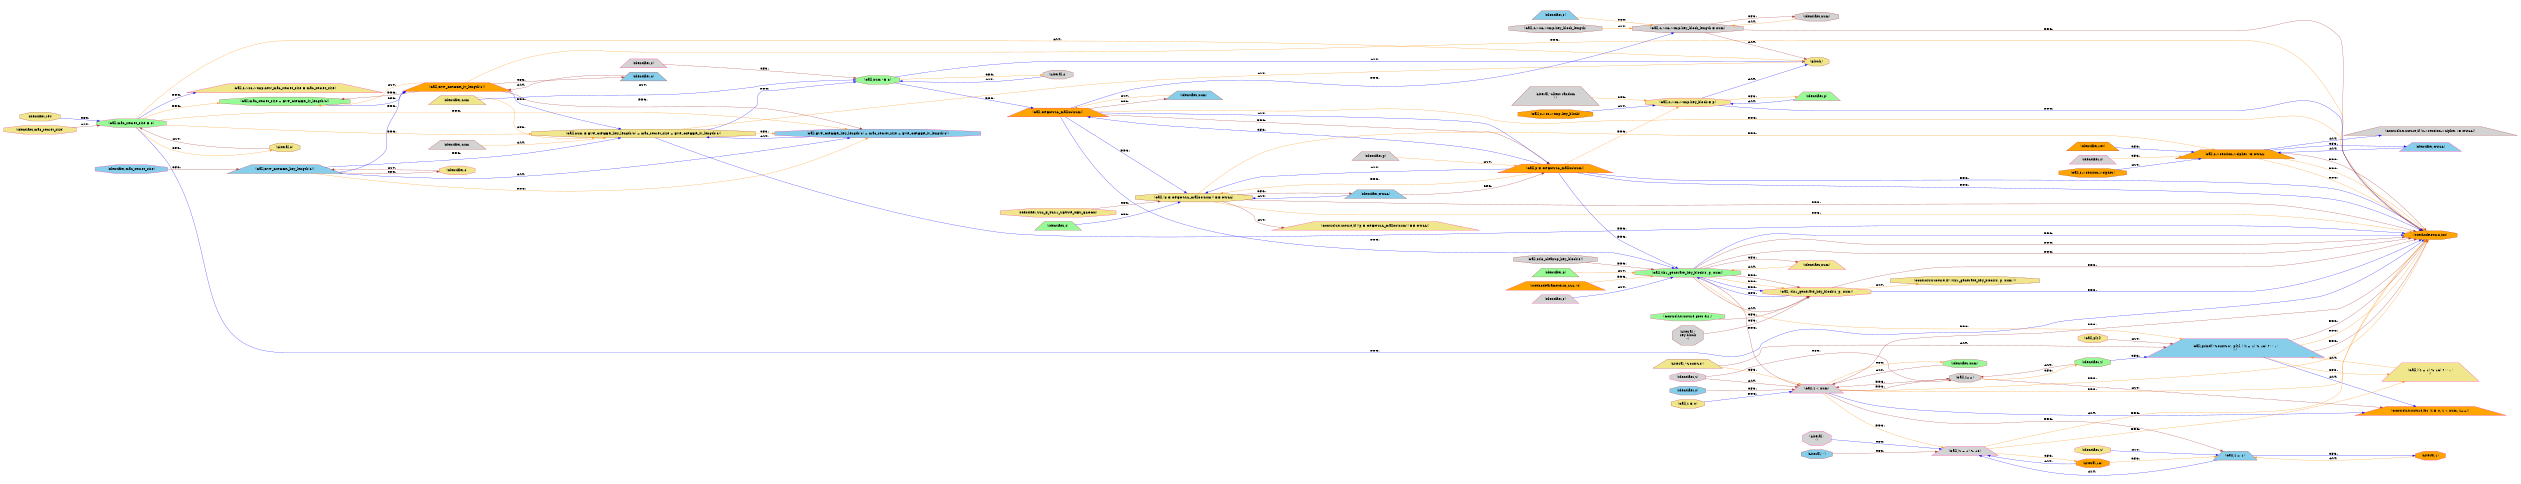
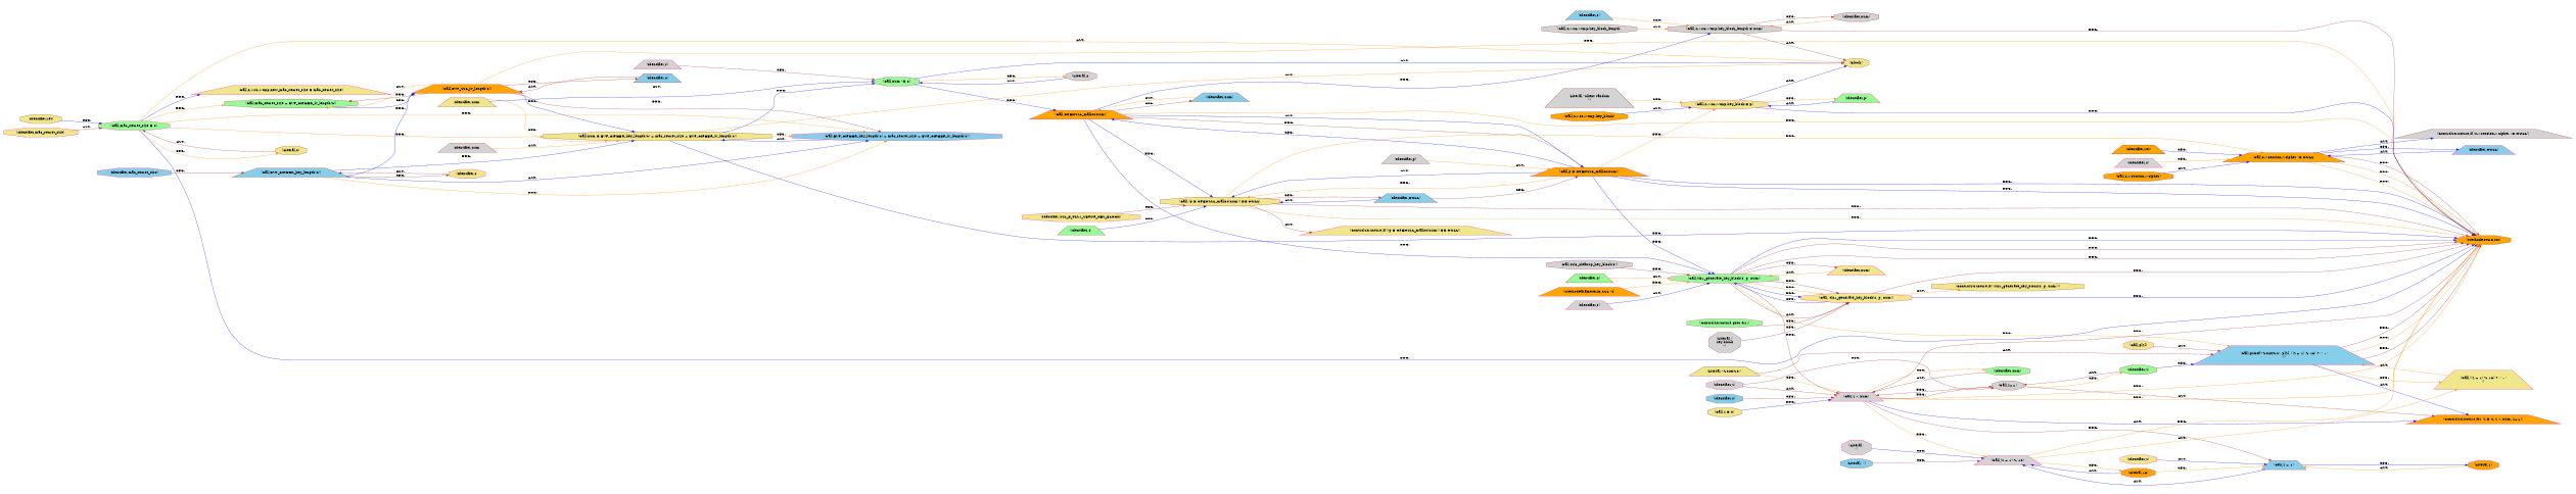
  digraph {
    rankdir=LR
    node [color=brown fillcolor=khaki shape=octagon style=filled]
    edge [color=blue]
    n1 [label="(Call,num = EVP_CIPHER_key_length(c) + mac_secret_size + EVP_CIPHER_iv_length(c))"]
    n2 [fillcolor=palegreen label="(Call,num *= 2)"]
    n3 [fillcolor=orange label="(MethodReturn,int)"]
    n4 [color=deeppink fillcolor=skyblue label="(Call,EVP_CIPHER_key_length(c) + mac_secret_size + EVP_CIPHER_iv_length(c))"]
    n5 [label="(Block,)"]
    n6 [color=deeppink fillcolor=orange label="(Call,OPENSSL_malloc(num))" shape=trapezium]
    n7 [fillcolor=lightgrey label="(Literal,2)"]
    n8 [fillcolor=skyblue label="(Call,EVP_CIPHER_key_length(c))" shape=trapezium]
-   n9 [color=deeppink fillcolor=orange label="(Call,EVP_CIPHER_iv_length(c))" shape=trapezium]
+   n9 [color=deeppink fillcolor=orange label="(Call,EVP_SSL_iv_length(c))" shape=trapezium]
    n10 [color=deeppink label="(Identifier,c)"]
    n11 [fillcolor=palegreen label="(Call,mac_secret_size + EVP_CIPHER_iv_length(c))"]
    n12 [fillcolor=skyblue label="(Identifier,c)" shape=trapezium]
    n13 [color=deeppink fillcolor=palegreen label="(Call,mac_secret_size = 0)"]
    n14 [label="(Literal,0)"]
    n15 [color=deeppink label="(Call,s->s3->tmp.new_mac_secret_size = mac_secret_size)" shape=trapezium]
    n16 [label="(Call,(p = OPENSSL_malloc(num)) == NULL)"]
    n17 [color=deeppink fillcolor=orange label="(Call,p = OPENSSL_malloc(num))" shape=trapezium]
    n18 [color=deeppink fillcolor=palegreen label="(Call,tls1_generate_key_block(s, p, num))"]
    n19 [fillcolor=lightgrey label="(Call,s->s3->tmp.key_block_length = num)"]
    n20 [fillcolor=skyblue label="(Identifier,num)" shape=trapezium]
    n21 [fillcolor=orange label="(Call,s->session->cipher != NULL)" shape=trapezium]
    n22 [fillcolor=skyblue label="(Identifier,NULL)" shape=trapezium]
    n23 [color=deeppink label="(ControlStructure,if ((p = OPENSSL_malloc(num)) == NULL))" shape=trapezium]
    n24 [color=deeppink label="(Call,s->s3->tmp.key_block = p)"]
    n25 [color=deeppink label="(Call,!tls1_generate_key_block(s, p, num))"]
    n26 [color=deeppink fillcolor=lightgrey label="(Call,z < num)" shape=trapezium]
    n27 [color=deeppink fillcolor=skyblue label="(Call,printf(\"%02X%c\", p[z], ((z + 1) % 16) ? ' ' : '\n'))" shape=trapezium]
    n28 [color=deeppink label="(Identifier,num)" shape=trapezium]
    n29 [fillcolor=lightgrey label="(Identifier,num)"]
    n30 [fillcolor=lightgrey label="(ControlStructure,if (s->session->cipher != NULL))" shape=trapezium]
    n31 [color=deeppink fillcolor=skyblue label="(Identifier,NULL)" shape=trapezium]
    n32 [color=deeppink fillcolor=palegreen label="(Identifier,p)" shape=trapezium]
    n33 [label="(ControlStructure,if (!tls1_generate_key_block(s, p, num)))"]
    n34 [fillcolor=lightgrey label="(Call,z++)"]
    n35 [color=deeppink fillcolor=lightgrey label="(Call,(z + 1) % 16)" shape=trapezium]
    n36 [fillcolor=skyblue label="(Call,z + 1)" shape=trapezium]
    n37 [color=deeppink fillcolor=palegreen label="(Identifier,num)"]
    n38 [color=deeppink fillcolor=orange label="(ControlStructure,for (z = 0; z < num; z++))" shape=trapezium]
    n39 [color=deeppink label="(Call,((z + 1) % 16) ? ' ' : '\n')" shape=trapezium]
    n40 [fillcolor=palegreen label="(Identifier,z)"]
    n41 [color=deeppink fillcolor=orange label="(Literal,16)"]
    n42 [color=deeppink fillcolor=orange label="(Literal,1)"]
    n43 [color=deeppink fillcolor=lightgrey label="(Identifier,s)" shape=trapezium]
    n44 [fillcolor=lightgrey label="(Call,ssl3_cleanup_key_block(s))"]
    n45 [label="(Identifier,num)" shape=trapezium]
    n46 [fillcolor=skyblue label="(Literal,' ')"]
    n47 [label="(Identifier,ret)"]
    n48 [color=deeppink label="(Identifier,SSL_F_TLS1_SETUP_KEY_BLOCK)"]
    n49 [color=deeppink fillcolor=lightgrey label="(Identifier,s)" shape=trapezium]
    n50 [label="(Call,z = 0)"]
    n51 [color=deeppink fillcolor=lightgrey label="(Literal,'\n')"]
    n52 [color=deeppink fillcolor=skyblue label="(Identifier,mac_secret_size)"]
    n53 [color=deeppink fillcolor=palegreen label="(ControlStructure,goto err;)"]
    n54 [fillcolor=lightgrey label="(Literal,\"\nkey block\n\")"]
    n55 [color=deeppink fillcolor=lightgrey label="(Identifier,z)"]
    n56 [color=deeppink label="(Identifier,mac_secret_size)"]
    n57 [fillcolor=skyblue label="(Identifier,s)" shape=trapezium]
    n58 [fillcolor=lightgrey label="(Identifier,p)" shape=trapezium]
    n59 [fillcolor=lightgrey label="(Literal,\"client random\n\")" shape=trapezium]
    n60 [fillcolor=orange label="(Call,s->session->cipher)"]
    n61 [label="(Literal,\"%02X%c\")" shape=trapezium]
    n62 [fillcolor=orange label="(Identifier,ret)" shape=trapezium]
    n63 [fillcolor=palegreen label="(Identifier,p)" shape=trapezium]
    n64 [fillcolor=lightgrey label="(Call,s->s3->tmp.key_block_length)"]
    n65 [color=deeppink fillcolor=orange label="(MethodParameterIn,SSL *s)" shape=trapezium]
    n66 [color=deeppink label="(Identifier,z)"]
    n67 [color=deeppink label="(Call,p[z])"]
    n68 [fillcolor=orange label="(Call,s->s3->tmp.key_block)"]
    n69 [color=deeppink fillcolor=lightgrey label="(Identifier,s)" shape=trapezium]
    n70 [fillcolor=skyblue label="(Identifier,s)"]
    n71 [fillcolor=palegreen label="(Identifier,s)" shape=trapezium]
    n72 [fillcolor=lightgrey label="(Identifier,num)" shape=trapezium]
    n1 -> n2 [label="DDG: "]
    n1 -> n3 [label="DDG: "]
    n1 -> n4 [color=darkorange label="CFG: "]
    n1 -> n5 [color=darkorange label="AST: "]
    n2 -> n5 [label="AST: "]
    n2 -> n6 [label="DDG: "]
    n2 -> n7 [color=darkorange label="CFG: "]
    n4 -> n1 [label="AST: "]
    n6 -> n3 [color=darkorange label="DDG: "]
    n6 -> n16 [label="DDG: "]
    n6 -> n17 [label="AST: "]
    n6 -> n17 [color=brown label="DDG: "]
    n6 -> n18 [label="DDG: "]
    n6 -> n19 [label="DDG: "]
    n6 -> n20 [color=brown label="CFG: "]
    n7 -> n2 [label="AST: "]
    n8 -> n1 [label="DDG: "]
    n8 -> n4 [label="AST: "]
    n8 -> n4 [color=darkorange label="DDG: "]
    n8 -> n9 [label="DDG: "]
    n8 -> n10 [color=brown label="CFG: "]
    n9 -> n1 [label="DDG: "]
    n9 -> n3 [color=darkorange label="DDG: "]
    n9 -> n4 [color=brown label="DDG: "]
    n9 -> n11 [color=darkorange label="AST: "]
    n9 -> n11 [color=brown label="DDG: "]
    n9 -> n12 [color=brown label="CFG: "]
    n10 -> n8 [color=brown label="AST: "]
    n11 -> n9 [label="CFG: "]
    n12 -> n9 [color=brown label="AST: "]
    n13 -> n1 [color=darkorange label="DDG: "]
    n13 -> n3 [label="DDG: "]
    n13 -> n4 [color=darkorange label="DDG: "]
    n13 -> n5 [color=darkorange label="AST: "]
    n13 -> n11 [color=darkorange label="DDG: "]
    n13 -> n14 [color=darkorange label="CFG: "]
    n13 -> n15 [label="DDG: "]
    n14 -> n13 [color=brown label="AST: "]
    n16 -> n3 [color=darkorange label="DDG: "]
    n16 -> n3 [color=brown label="DDG: "]
    n16 -> n21 [color=darkorange label="DDG: "]
    n16 -> n22 [color=brown label="CFG: "]
    n16 -> n23 [color=brown label="AST: "]
    n17 -> n3 [label="DDG: "]
    n17 -> n3 [label="DDG: "]
    n17 -> n6 [label="CFG: "]
    n17 -> n16 [label="AST: "]
    n17 -> n16 [color=darkorange label="DDG: "]
    n17 -> n18 [label="DDG: "]
    n17 -> n24 [color=darkorange label="DDG: "]
    n18 -> n3 [label="DDG: "]
    n18 -> n3 [color=brown label="DDG: "]
    n18 -> n3 [color=brown label="DDG: "]
    n18 -> n25 [color=brown label="AST: "]
    n18 -> n25 [color=brown label="DDG: "]
    n18 -> n25 [color=darkorange label="DDG: "]
    n18 -> n25 [label="DDG: "]
    n18 -> n26 [color=brown label="DDG: "]
    n18 -> n27 [color=darkorange label="DDG: "]
    n18 -> n28 [color=brown label="CFG: "]
    n19 -> n3 [color=brown label="DDG: "]
    n19 -> n5 [color=brown label="AST: "]
    n19 -> n29 [color=brown label="CFG: "]
    n20 -> n6 [color=darkorange label="AST: "]
    n21 -> n3 [color=brown label="DDG: "]
    n21 -> n3 [color=darkorange label="DDG: "]
    n21 -> n3 [color=darkorange label="DDG: "]
    n21 -> n30 [label="AST: "]
    n21 -> n31 [label="CFG: "]
    n22 -> n16 [label="AST: "]
    n22 -> n17 [color=brown label="CFG: "]
    n24 -> n3 [label="DDG: "]
    n24 -> n5 [label="AST: "]
    n24 -> n32 [color=darkorange label="CFG: "]
    n25 -> n3 [color=brown label="DDG: "]
    n25 -> n3 [label="DDG: "]
    n25 -> n18 [label="CFG: "]
    n25 -> n33 [color=darkorange label="AST: "]
    n26 -> n3 [color=brown label="DDG: "]
    n26 -> n3 [color=darkorange label="DDG: "]
    n26 -> n3 [color=darkorange label="DDG: "]
    n26 -> n34 [color=brown label="DDG: "]
    n26 -> n35 [color=darkorange label="DDG: "]
    n26 -> n36 [color=brown label="DDG: "]
    n26 -> n37 [color=darkorange label="CFG: "]
    n26 -> n38 [label="AST: "]
    n27 -> n3 [color=brown label="DDG: "]
    n27 -> n3 [color=brown label="DDG: "]
    n27 -> n3 [color=darkorange label="DDG: "]
    n27 -> n38 [label="AST: "]
    n27 -> n39 [color=darkorange label="CFG: "]
    n28 -> n18 [color=darkorange label="AST: "]
    n29 -> n19 [color=darkorange label="AST: "]
    n31 -> n21 [label="AST: "]
    n32 -> n24 [label="AST: "]
    n34 -> n26 [color=brown label="DDG: "]
    n34 -> n38 [color=brown label="AST: "]
    n34 -> n40 [color=darkorange label="CFG: "]
    n35 -> n3 [color=darkorange label="DDG: "]
-   n35 -> n39 [color=darkorange label="DDG: "]
+   n35 -> n39 [color=darkorange label="AST: "]
    n35 -> n41 [color=darkorange label="CFG: "]
    n36 -> n35 [label="AST: "]
    n36 -> n42 [label="CFG: "]
    n37 -> n26 [color=brown label="AST: "]
    n39 -> n27 [color=darkorange label="AST: "]
    n40 -> n27 [label="CFG: "]
    n40 -> n34 [color=brown label="AST: "]
    n41 -> n35 [label="AST: "]
    n41 -> n36 [color=darkorange label="CFG: "]
    n42 -> n36 [color=darkorange label="AST: "]
    n43 -> n18 [label="AST: "]
    n44 -> n18 [color=brown label="DDG: "]
    n45 -> n1 [color=darkorange label="CFG: "]
    n45 -> n2 [label="AST: "]
    n46 -> n35 [color=brown label="CFG: "]
    n47 -> n13 [label="CFG: "]
    n48 -> n16 [color=brown label="CFG: "]
    n49 -> n21 [color=darkorange label="CFG: "]
    n50 -> n26 [label="DDG: "]
    n51 -> n35 [label="CFG: "]
    n52 -> n8 [color=brown label="CFG: "]
    n53 -> n25 [color=brown label="CFG: "]
    n54 -> n25 [color=brown label="CFG: "]
    n55 -> n26 [color=brown label="AST: "]
    n55 -> n34 [color=brown label="CFG: "]
    n56 -> n13 [color=brown label="AST: "]
    n57 -> n19 [color=darkorange label="CFG: "]
    n58 -> n17 [color=darkorange label="AST: "]
    n59 -> n24 [color=darkorange label="CFG: "]
    n60 -> n21 [label="AST: "]
    n61 -> n26 [color=darkorange label="CFG: "]
    n61 -> n27 [color=brown label="AST: "]
    n62 -> n21 [label="CFG: "]
    n63 -> n18 [color=darkorange label="AST: "]
    n64 -> n19 [color=darkorange label="AST: "]
    n65 -> n18 [color=darkorange label="DDG: "]
    n66 -> n36 [label="AST: "]
    n67 -> n27 [color=brown label="AST: "]
    n68 -> n24 [label="AST: "]
    n69 -> n2 [color=brown label="CFG: "]
    n70 -> n26 [color=brown label="CFG: "]
    n71 -> n16 [label="CFG: "]
    n72 -> n1 [color=darkorange label="AST: "]
  }
